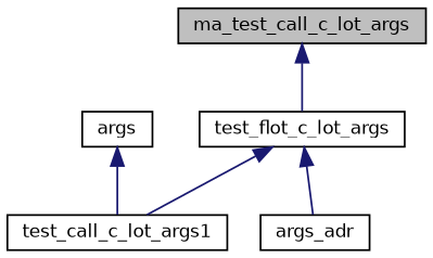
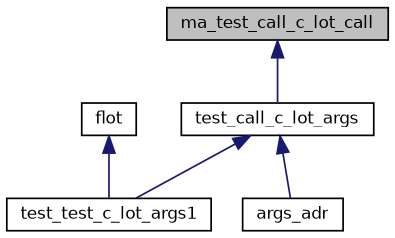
  digraph {
    rankdir=TB
    node [color=black fillcolor=white fontname=Helvetica fontsize=10 shape=record style=filled]
    edge [color=midnightblue dir=back fontname=Helvetica fontsize=10 labelfontname=Helvetica labelfontsize=10 style=solid]
-   n1 [fillcolor=grey75 fontcolor=black height=0.2 label=ma_test_call_c_lot_args width=0.4]
-   n2 [height=0.2 label=test_flot_c_lot_args width=0.4]
-   n3 [height=0.2 label=test_call_c_lot_args1 width=0.4]
+   n1 [fillcolor=grey75 fontcolor=black height=0.2 label=ma_test_call_c_lot_call width=0.4]
+   n2 [height=0.2 label=test_call_c_lot_args width=0.4]
+   n3 [height=0.2 label=test_test_c_lot_args1 width=0.4]
    n4 [height=0.2 label=args_adr width=0.4]
-   n5 [height=0.2 label=args width=0.4]
+   n5 [height=0.2 label=flot width=0.4]
    n1 -> n2
    n2 -> n3
    n2 -> n4
    n5 -> n3
  }
